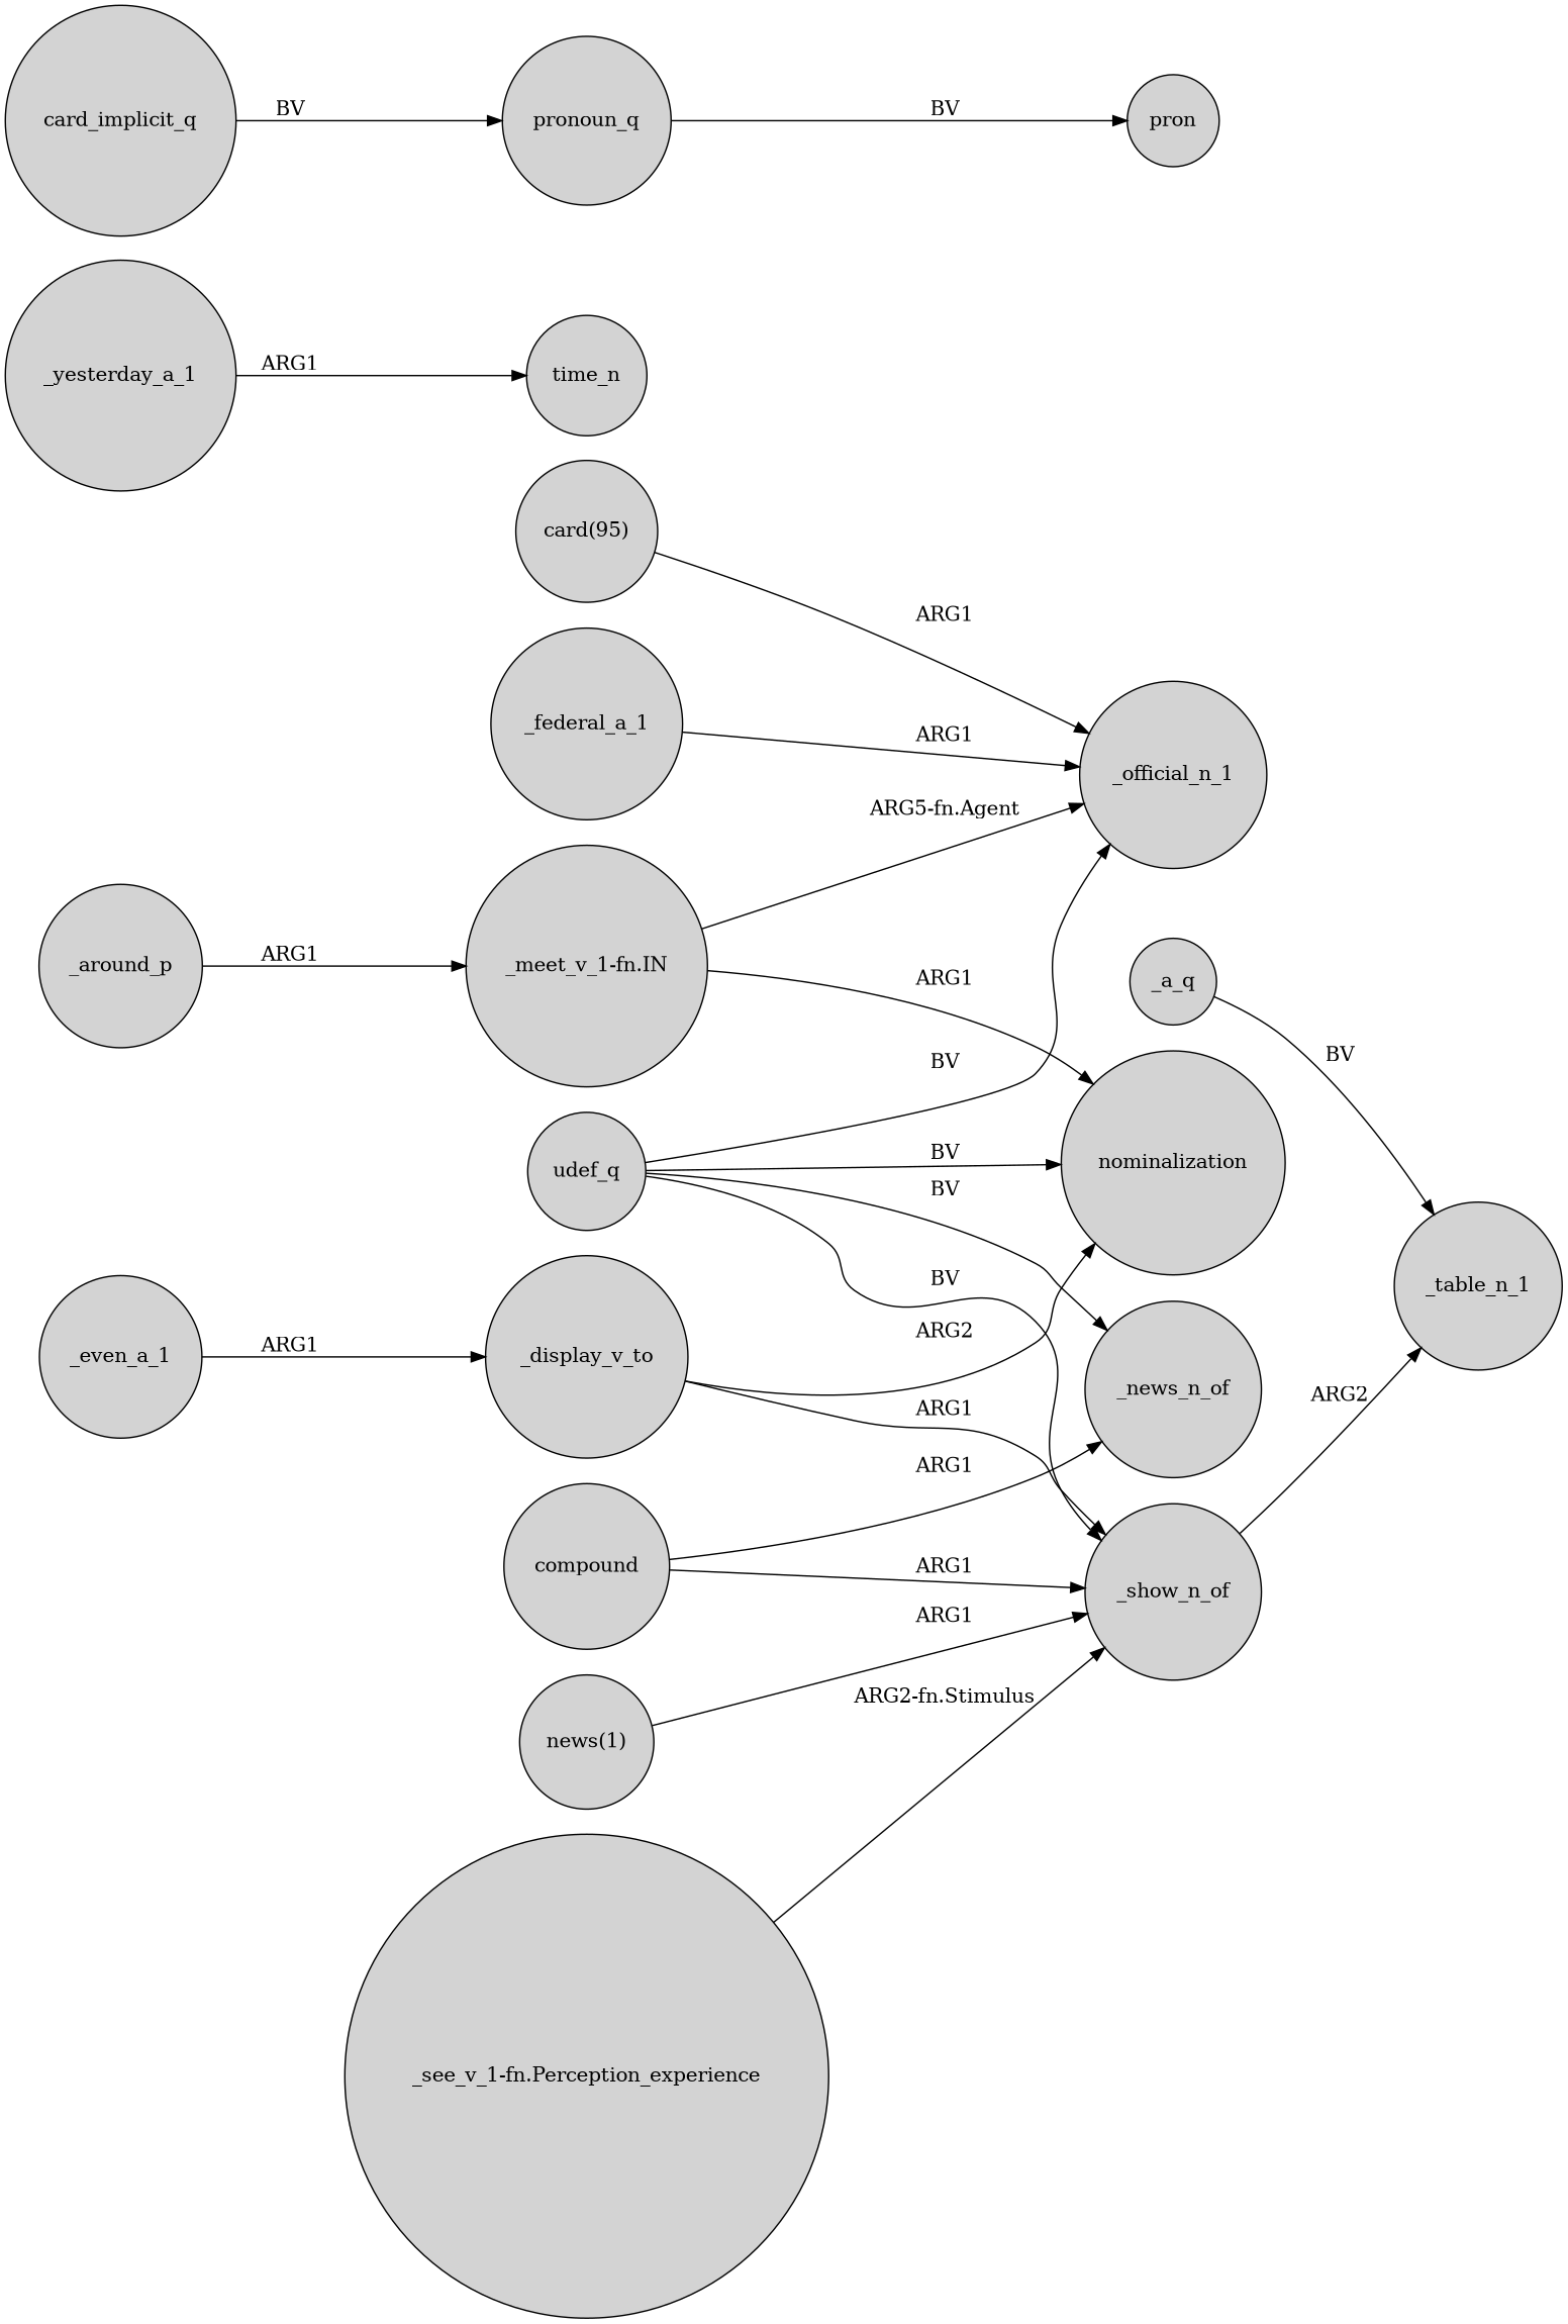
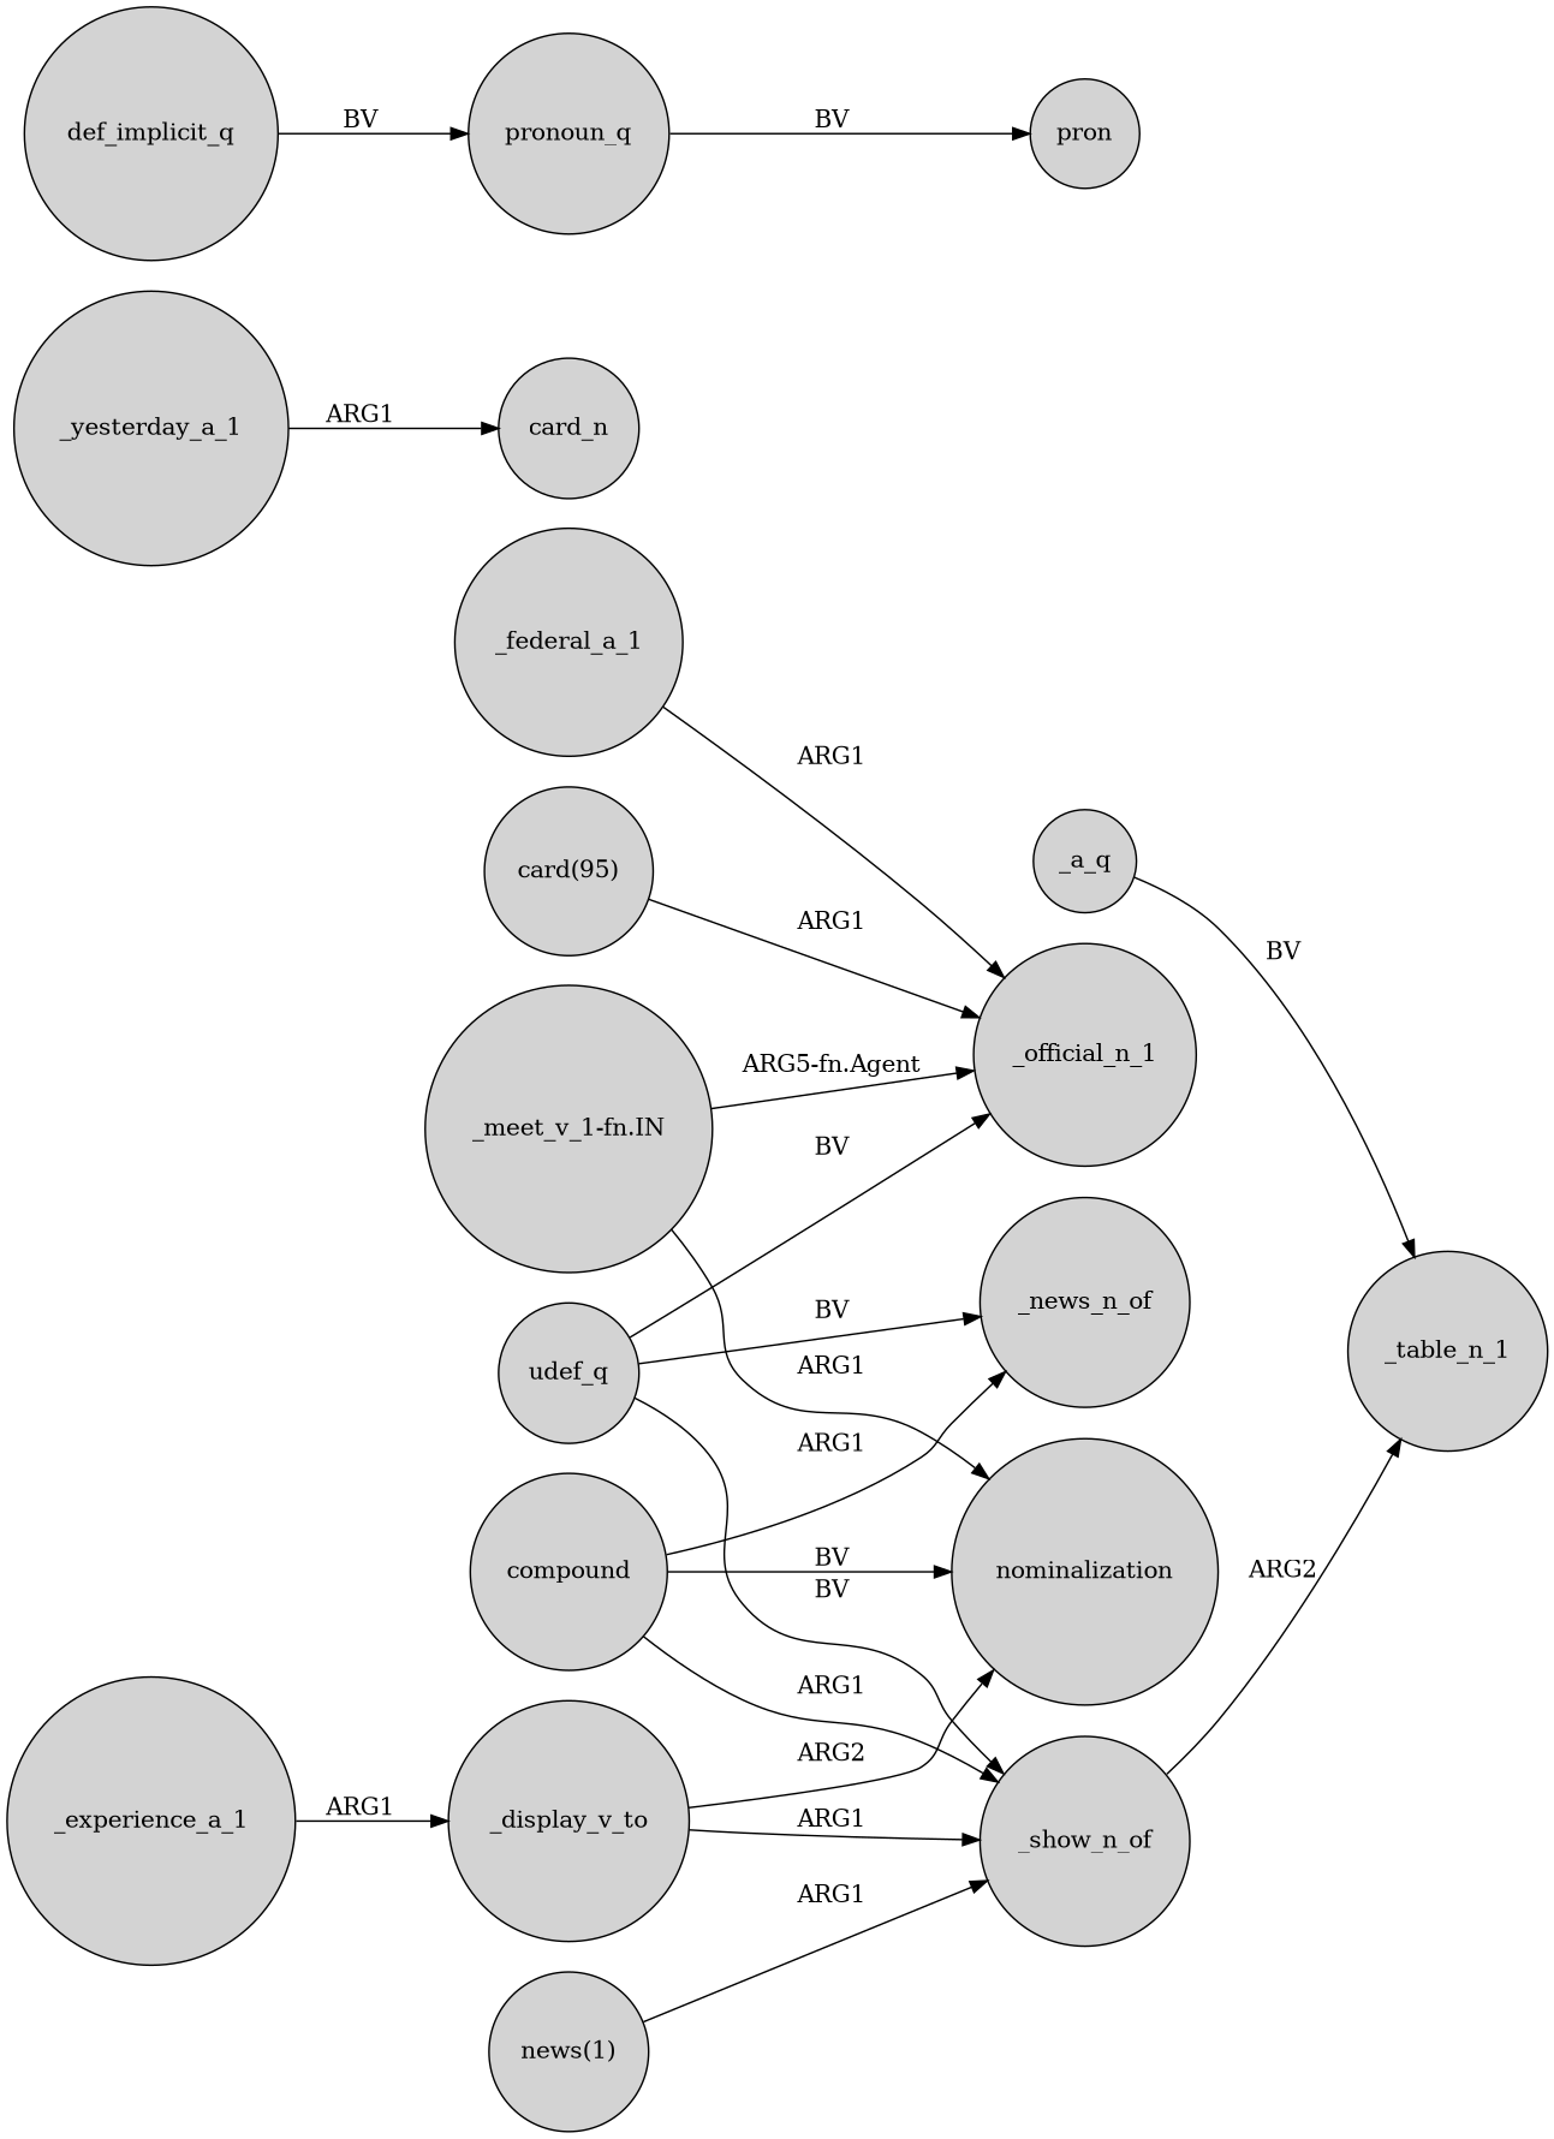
  digraph {
    rankdir=LR
    node [shape=circle style=filled]
-   "_see_v_1-fn.Perception_experience"
    _show_n_of
    _table_n_1
    _yesterday_a_1
-   time_n
+   time_n [label=card_n]
    n6 [label="card(95)"]
    _official_n_1
    udef_q
    nominalization
    _news_n_of
-   _even_a_1
+   _even_a_1 [label=_experience_a_1]
    _display_v_to
    _a_q
    n14 [label="news(1)"]
    "_meet_v_1-fn.IN"
    pronoun_q
    pron
    compound
-   _around_p
    _federal_a_1
-   def_implicit_q [label=card_implicit_q]
-   "_see_v_1-fn.Perception_experience" -> _show_n_of [label="ARG2-fn.Stimulus"]
+   def_implicit_q
    _show_n_of -> _table_n_1 [label=ARG2]
    _yesterday_a_1 -> time_n [label=ARG1]
    n6 -> _official_n_1 [label=ARG1]
    udef_q -> _show_n_of [label=BV]
    udef_q -> _official_n_1 [label=BV]
-   udef_q -> nominalization [label=BV]
+   compound -> nominalization [label=BV]
    udef_q -> _news_n_of [label=BV]
    _even_a_1 -> _display_v_to [label=ARG1]
    _display_v_to -> _show_n_of [label=ARG1]
    _display_v_to -> nominalization [label=ARG2]
    _a_q -> _table_n_1 [label=BV]
    n14 -> _show_n_of [label=ARG1]
    "_meet_v_1-fn.IN" -> _official_n_1 [label="ARG5-fn.Agent"]
    "_meet_v_1-fn.IN" -> nominalization [label=ARG1]
    pronoun_q -> pron [label=BV]
    compound -> _show_n_of [label=ARG1]
    compound -> _news_n_of [label=ARG1]
-   _around_p -> "_meet_v_1-fn.IN" [label=ARG1]
    _federal_a_1 -> _official_n_1 [label=ARG1]
    def_implicit_q -> pronoun_q [label=BV]
  }
